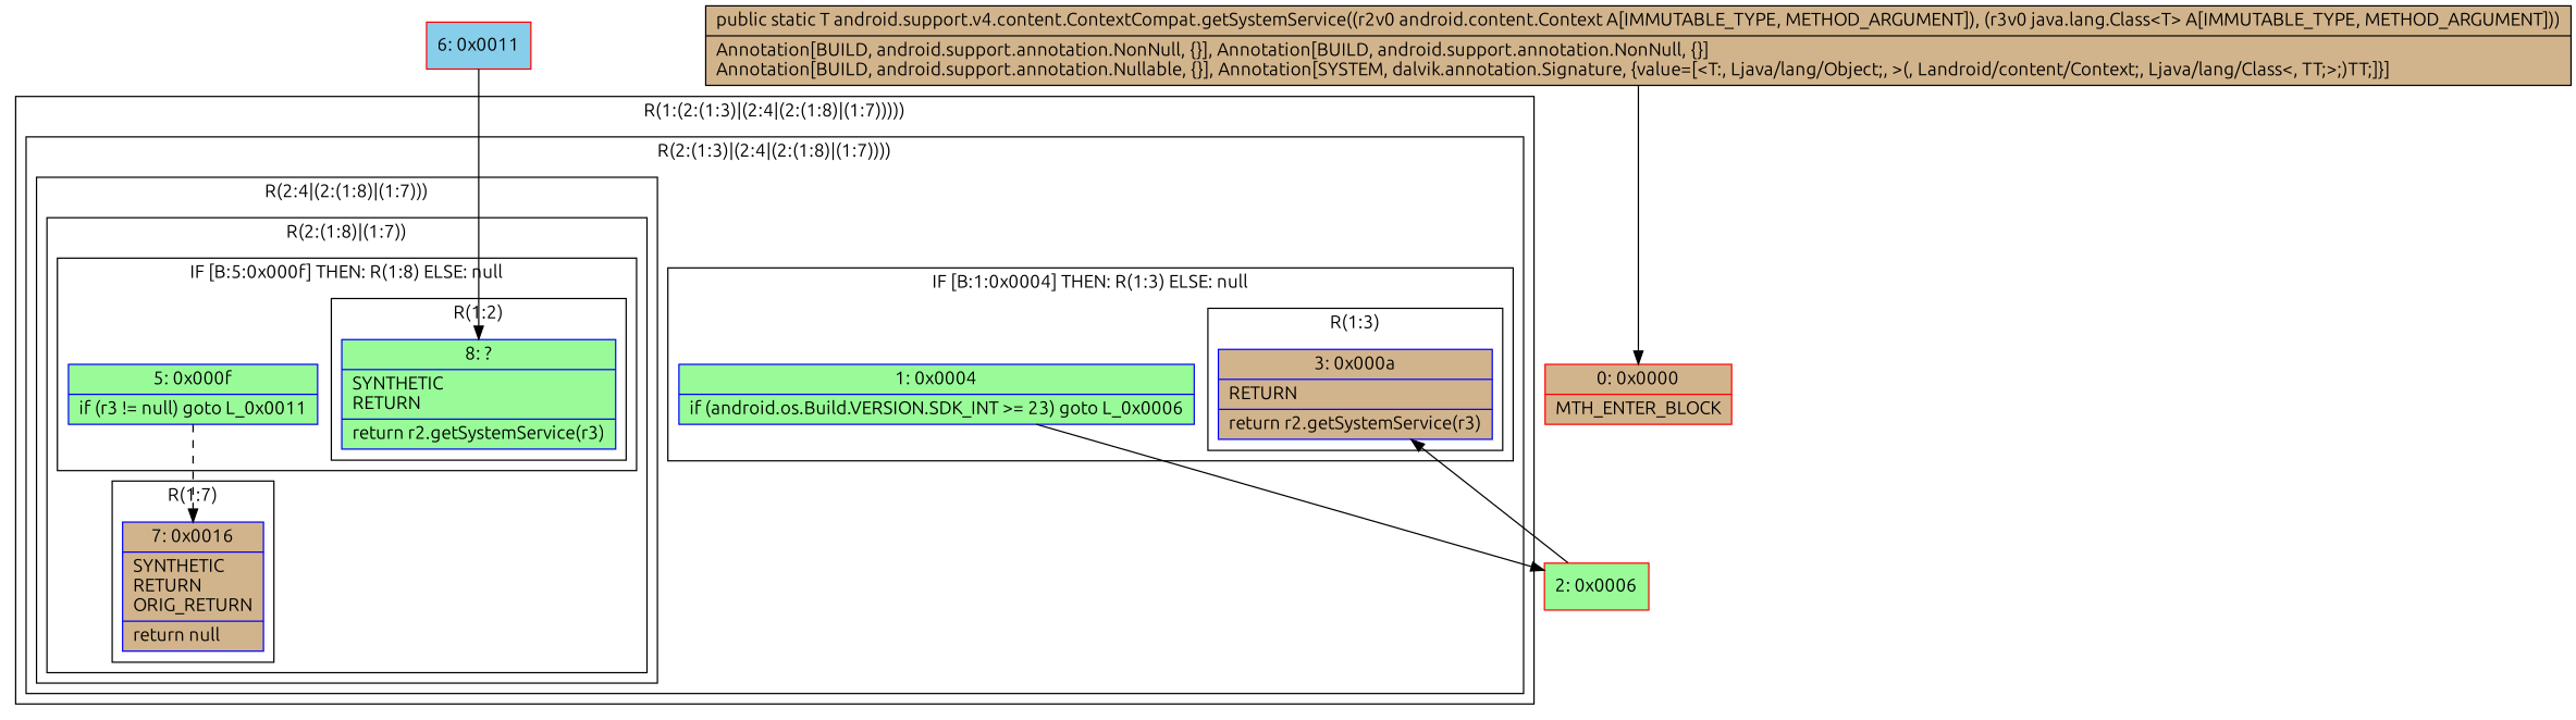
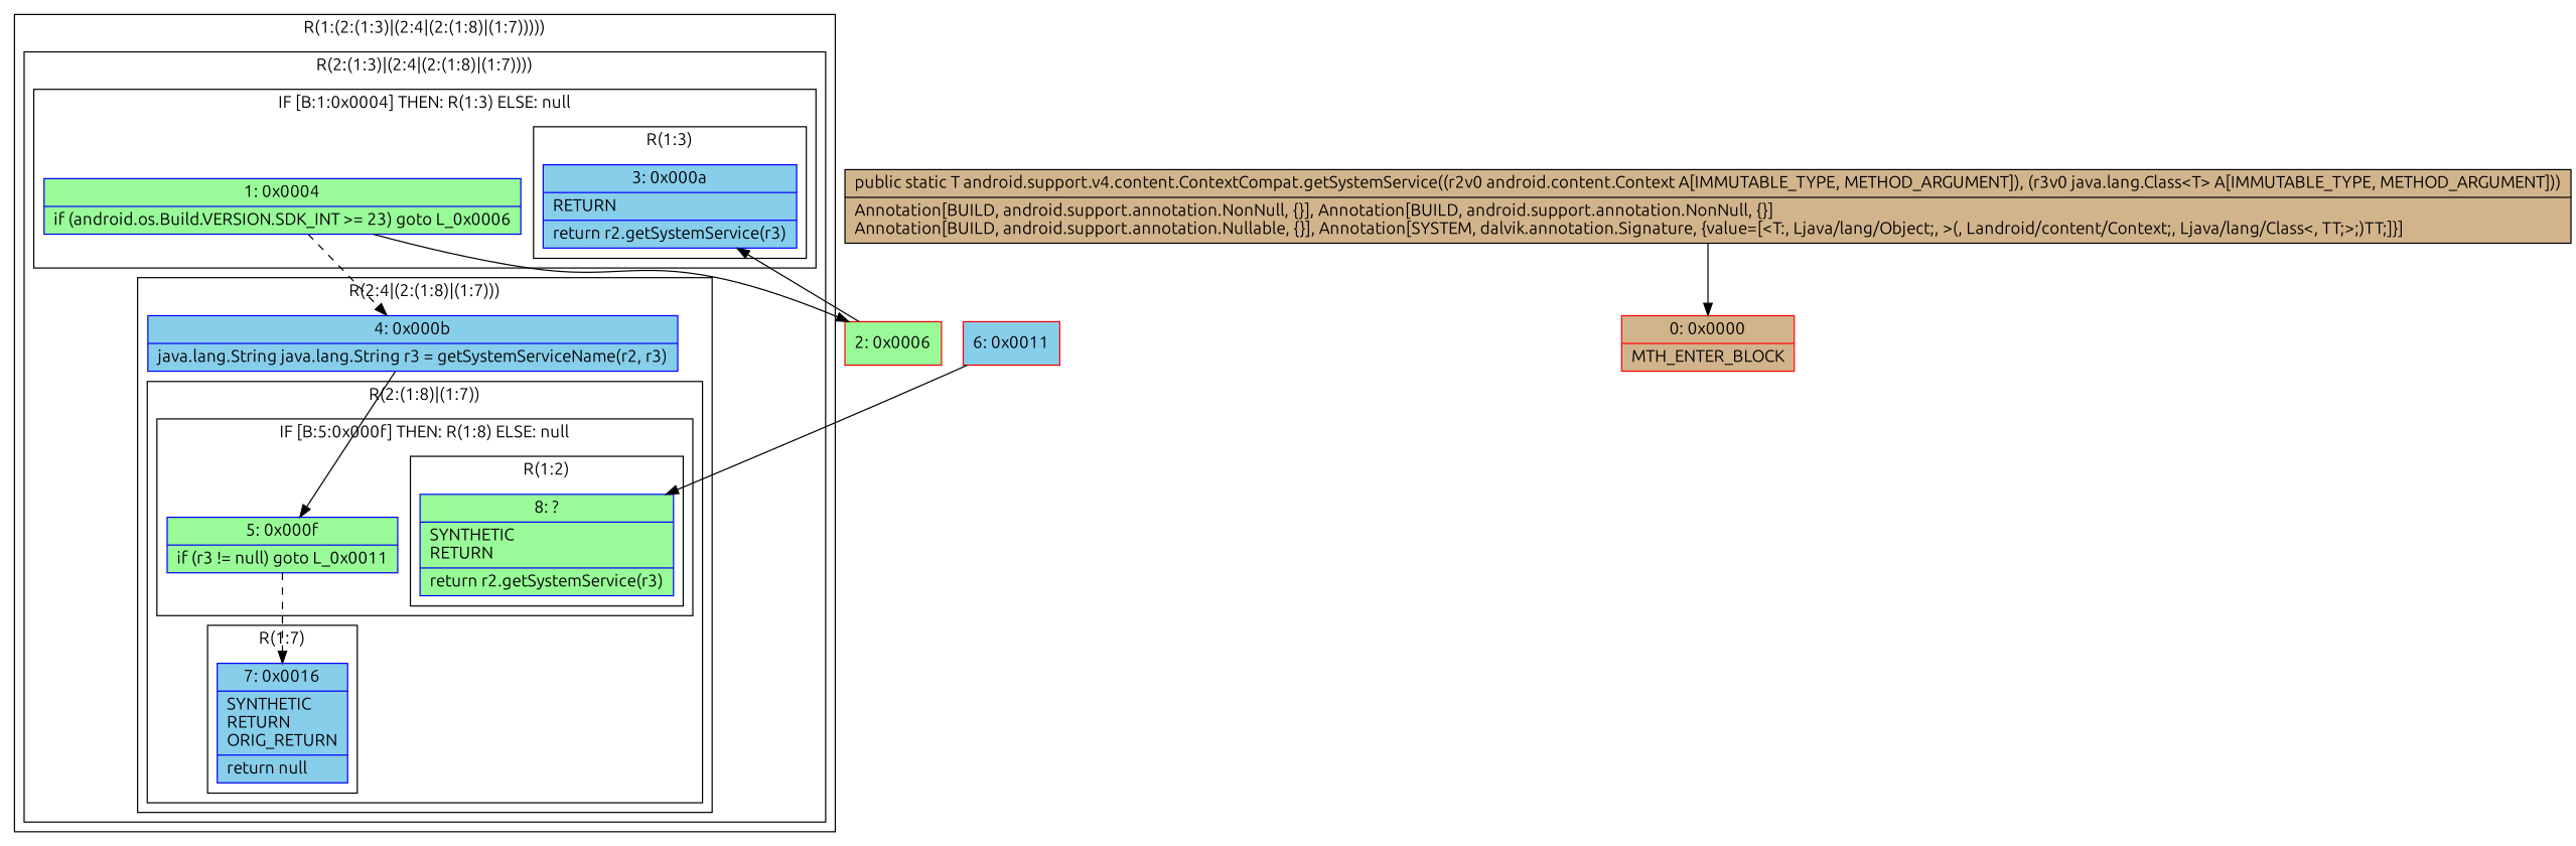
  digraph {
    fontname=Ubuntu
    node [color=blue fillcolor=palegreen fontname=Ubuntu shape=record style=filled]
    edge [fontname=Ubuntu]
-   n1 [fillcolor=tan label="{3\:\ 0x000a|RETURN\l|return r2.getSystemService(r3)\l}"]
+   n1 [fillcolor=skyblue label="{3\:\ 0x000a|RETURN\l|return r2.getSystemService(r3)\l}"]
    n2 [label="{1\:\ 0x0004|if (android.os.Build.VERSION.SDK_INT \>= 23) goto L_0x0006\l}"]
    n3 [label="{8\:\ ?|SYNTHETIC\lRETURN\l|return r2.getSystemService(r3)\l}"]
    n4 [label="{5\:\ 0x000f|if (r3 != null) goto L_0x0011\l}"]
-   n5 [fillcolor=tan label="{7\:\ 0x0016|SYNTHETIC\lRETURN\lORIG_RETURN\l|return null\l}"]
+   n5 [fillcolor=skyblue label="{7\:\ 0x0016|SYNTHETIC\lRETURN\lORIG_RETURN\l|return null\l}"]
+   n6 [fillcolor=skyblue label="{4\:\ 0x000b|java.lang.String java.lang.String r3 = getSystemServiceName(r2, r3)\l}"]
    n7 [color=red label="{2\:\ 0x0006}"]
    n8 [color=red fillcolor=skyblue label="{6\:\ 0x0011}"]
    n9 [color=red fillcolor=tan label="{0\:\ 0x0000|MTH_ENTER_BLOCK\l}"]
    n10 [fillcolor=tan label="{public static T android.support.v4.content.ContextCompat.getSystemService((r2v0 android.content.Context A[IMMUTABLE_TYPE, METHOD_ARGUMENT]), (r3v0 java.lang.Class\<T\> A[IMMUTABLE_TYPE, METHOD_ARGUMENT]))  | Annotation[BUILD, android.support.annotation.NonNull, \{\}], Annotation[BUILD, android.support.annotation.NonNull, \{\}]\lAnnotation[BUILD, android.support.annotation.Nullable, \{\}], Annotation[SYSTEM, dalvik.annotation.Signature, \{value=[\<T:, Ljava\/lang\/Object;, \>(, Landroid\/content\/Context;, Ljava\/lang\/Class\<, TT;\>;)TT;]\}]\l}" color=""]
    subgraph cluster_1 {
      label="R(1:(2:(1:3)|(2:4|(2:(1:8)|(1:7)))))"
      subgraph cluster_2 {
        label="R(2:(1:3)|(2:4|(2:(1:8)|(1:7))))"
        subgraph cluster_3 {
          label="IF [B:1:0x0004] THEN: R(1:3) ELSE: null"
          n2
          subgraph cluster_4 {
            label="R(1:3)"
            n1
          }
        }
        subgraph cluster_5 {
          label="R(2:4|(2:(1:8)|(1:7)))"
+         n6
          subgraph cluster_6 {
            label="R(2:(1:8)|(1:7))"
            subgraph cluster_7 {
              label="IF [B:5:0x000f] THEN: R(1:8) ELSE: null"
              n4
              subgraph cluster_8 {
                label="R(1:2)"
                n3
              }
            }
            subgraph cluster_9 {
              label="R(1:7)"
              n5
            }
          }
        }
      }
    }
+   n2 -> n6 [style=dashed]
    n2 -> n7
    n4 -> n5 [style=dashed]
+   n6 -> n4
    n7 -> n1
    n8 -> n3
    n10 -> n9
  }
